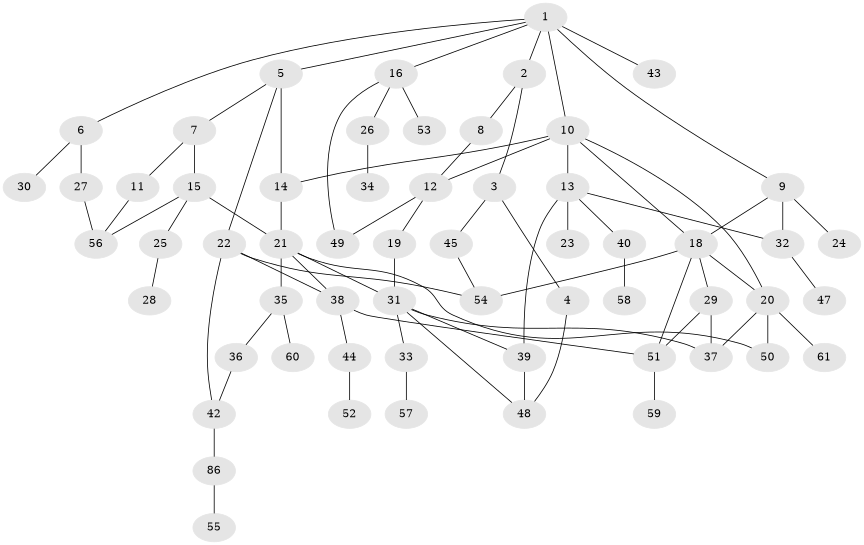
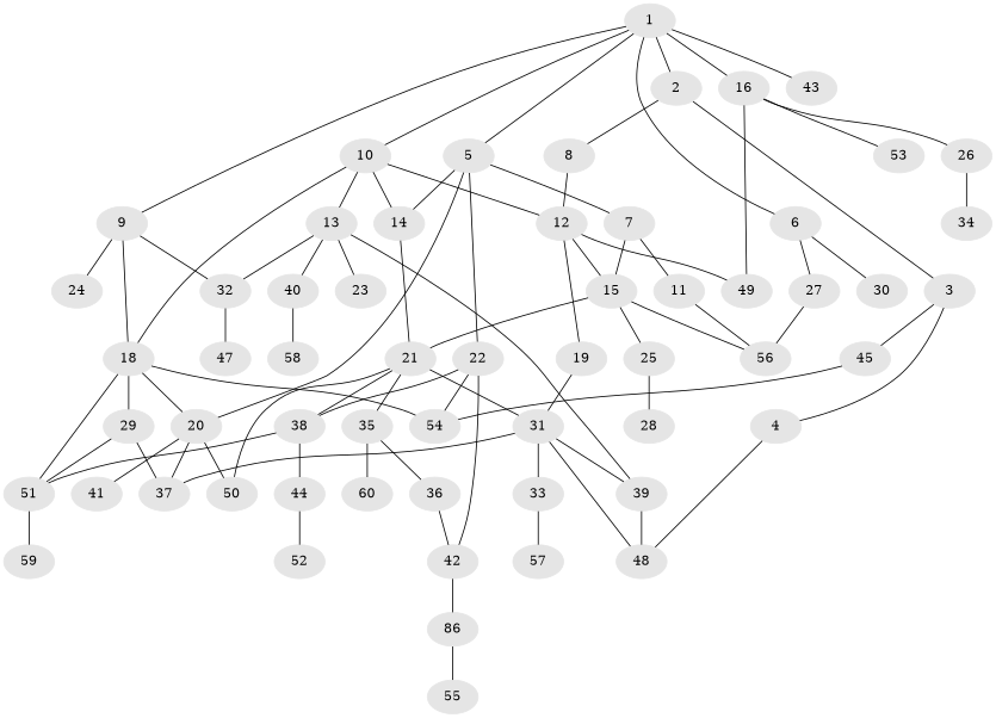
  graph {
    node [color=gray90 style=filled]
    edge [weight=1.0]
    1
    2
    5
    6
    9
    10
    16
    43
    3
    8
    7
    14
    20
    22
    27
    30
    18
    24
    32
    12
    13
    49
    26
    53
    4
    45
    48
    54
    11
    15
    21
    37
-   41 [label=61]
+   41
    50
    38
    42
    56
    25
    19
    29
    51
    47
    23
    39
    40
    31
    58
    35
    28
    34
    59
    33
    36
    60
    44
    n56 [label=86]
    57
    52
    55
    1 -- 2
    1 -- 5
    1 -- 6
    1 -- 9
    1 -- 10
    1 -- 16
    1 -- 43 [weight=2.0]
    2 -- 3
    2 -- 8
    5 -- 7
    5 -- 14 [weight=2.0]
-   10 -- 20
+   5 -- 20
    5 -- 22
    6 -- 27
    6 -- 30
    9 -- 18
    9 -- 24
    9 -- 32
    10 -- 14
    10 -- 18
    10 -- 12
    10 -- 13 [weight=2.0]
    16 -- 49
    16 -- 26
    16 -- 53
    3 -- 4
    3 -- 45
    8 -- 12
    7 -- 11
    7 -- 15
    14 -- 21
    20 -- 37
    20 -- 41
    20 -- 50
    22 -- 54
    22 -- 38
    22 -- 42
    27 -- 56 [weight=2.0]
    18 -- 20
    18 -- 54
    18 -- 29 [weight=3.0]
    18 -- 51
    32 -- 47
    12 -- 49
+   12 -- 15
    12 -- 19
    13 -- 32
    13 -- 23
    13 -- 39 [weight=2.0]
    13 -- 40
    26 -- 34
    4 -- 48
    45 -- 54
    11 -- 56
    15 -- 21
    15 -- 56
    15 -- 25
    21 -- 50
    21 -- 38
    21 -- 31
    21 -- 35
    38 -- 51
    38 -- 44
    42 -- n56
    25 -- 28
    19 -- 31
    29 -- 37
    29 -- 51
    51 -- 59
    39 -- 48
    40 -- 58
    31 -- 48
    31 -- 37
    31 -- 39
    31 -- 33
    35 -- 36
    35 -- 60
    33 -- 57
    36 -- 42
    44 -- 52
    n56 -- 55
  }
